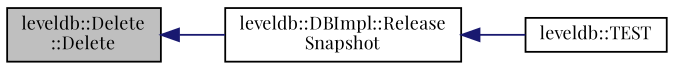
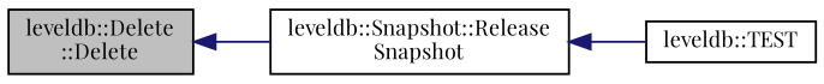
  digraph {
    fontname="Playfair Display"
    rankdir=LR
    node [color=black fillcolor=white fontname="Playfair Display" fontsize=10 shape=record style=filled]
    edge [color=midnightblue dir=back fontname="Playfair Display" fontsize=10 labelfontname=Helvetica labelfontsize=10 style=solid]
    n1 [fillcolor=grey75 fontcolor=black height=0.2 label="leveldb::Delete\l::Delete" width=0.4]
-   n2 [height=0.2 label="leveldb::DBImpl::Release\lSnapshot" width=0.4]
+   n2 [height=0.2 label="leveldb::Snapshot::Release\lSnapshot" width=0.4]
    n3 [height=0.2 label="leveldb::TEST" width=0.4]
    n1 -> n2
    n2 -> n3
  }
